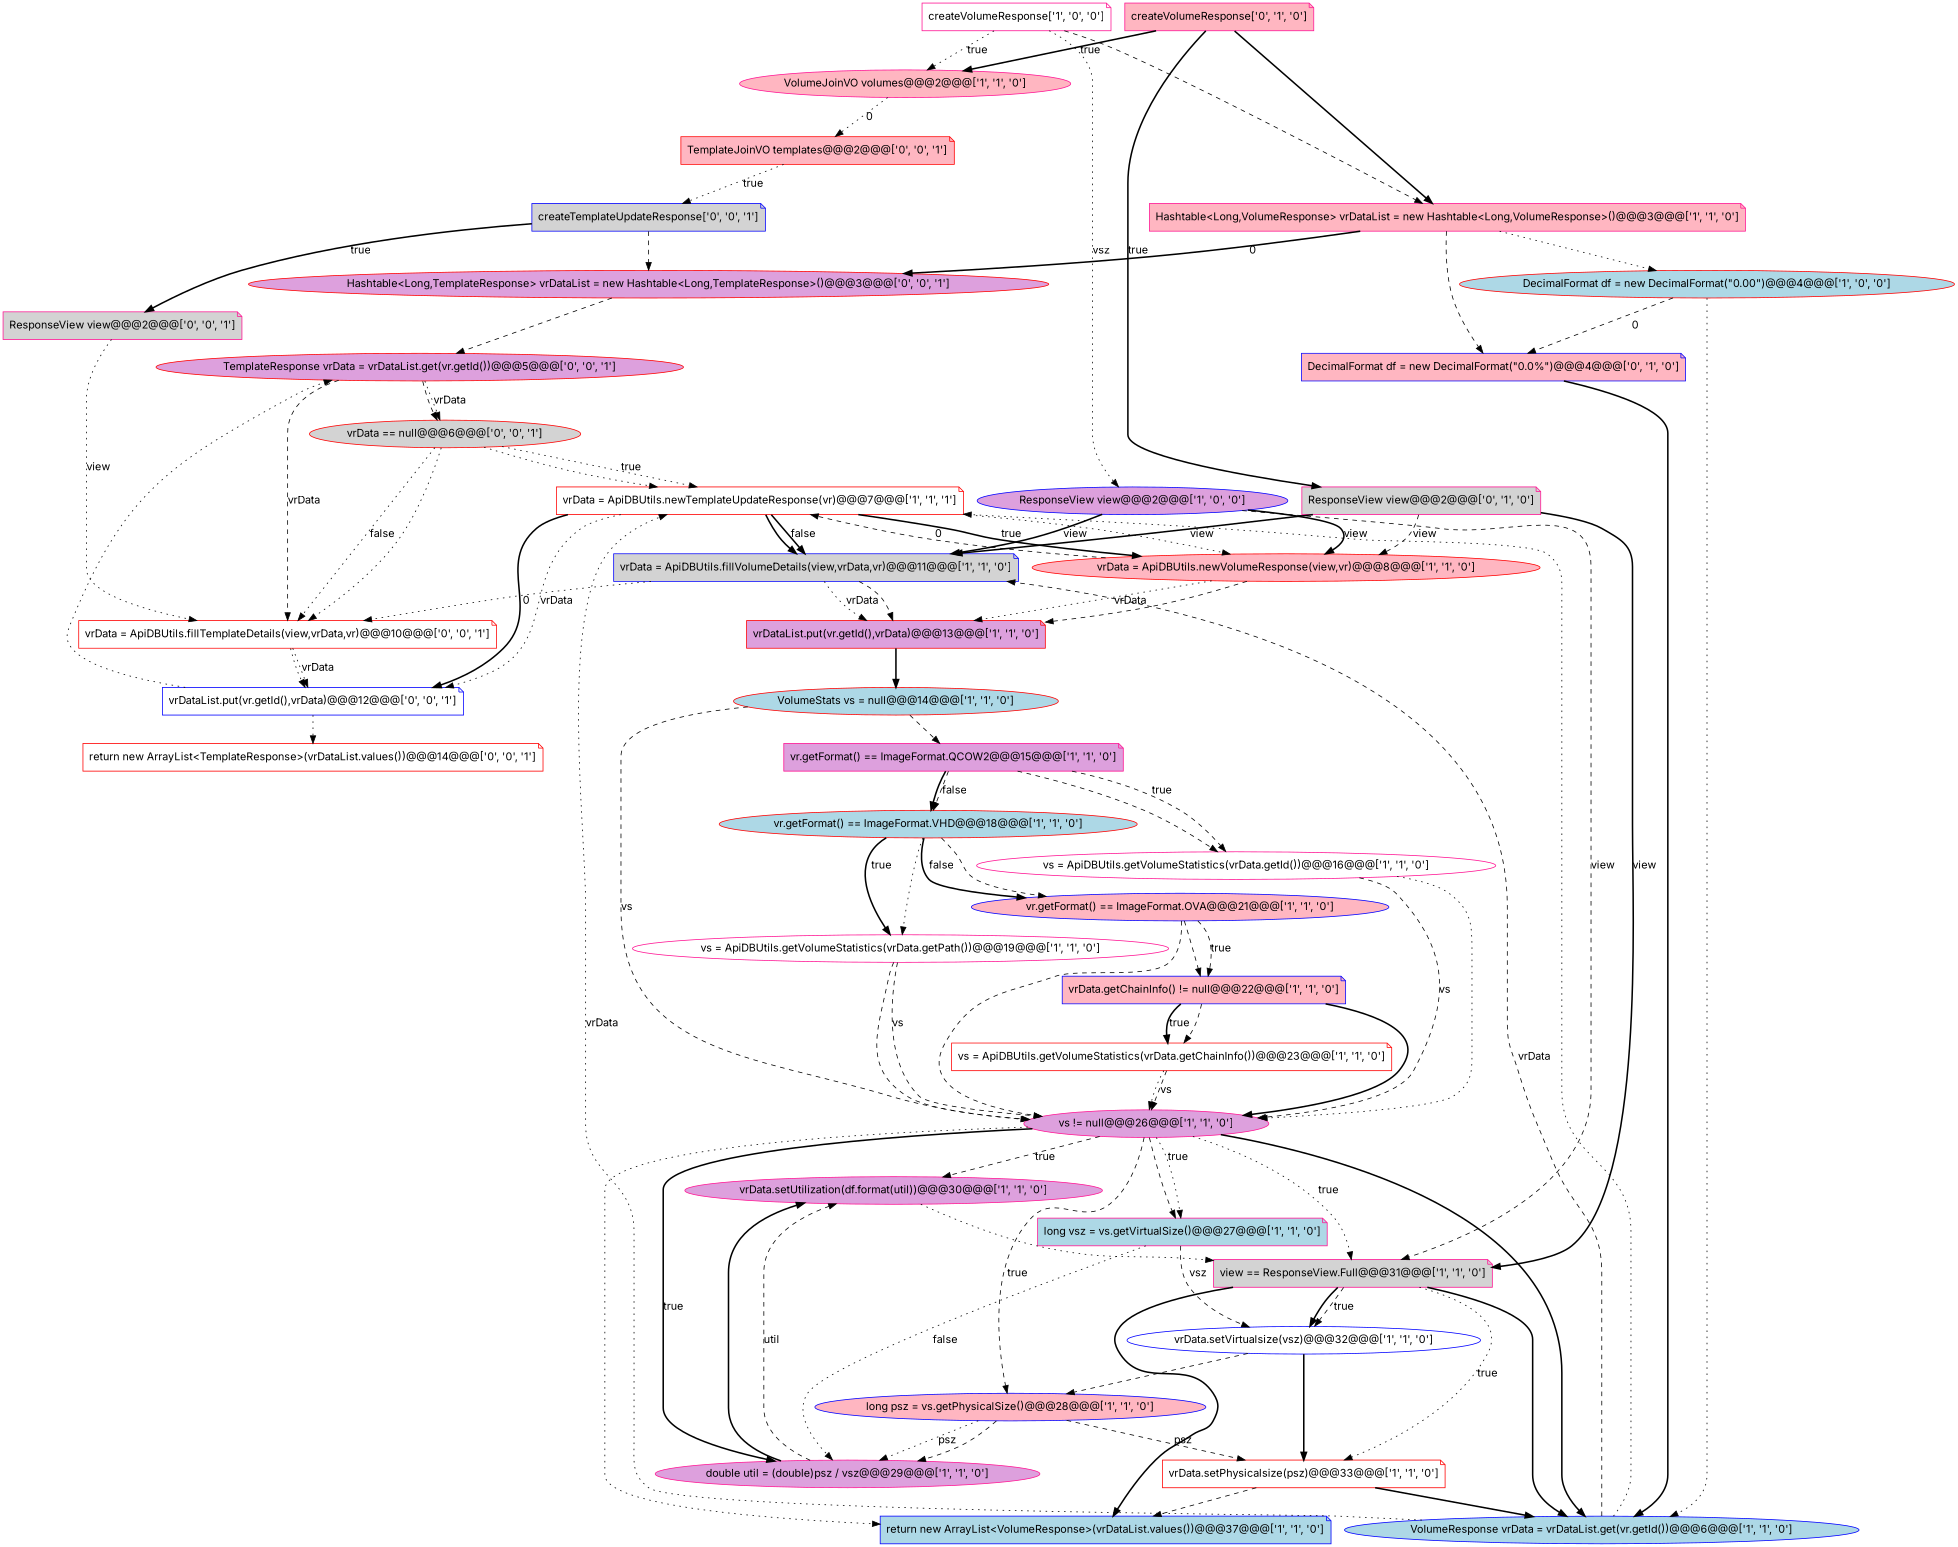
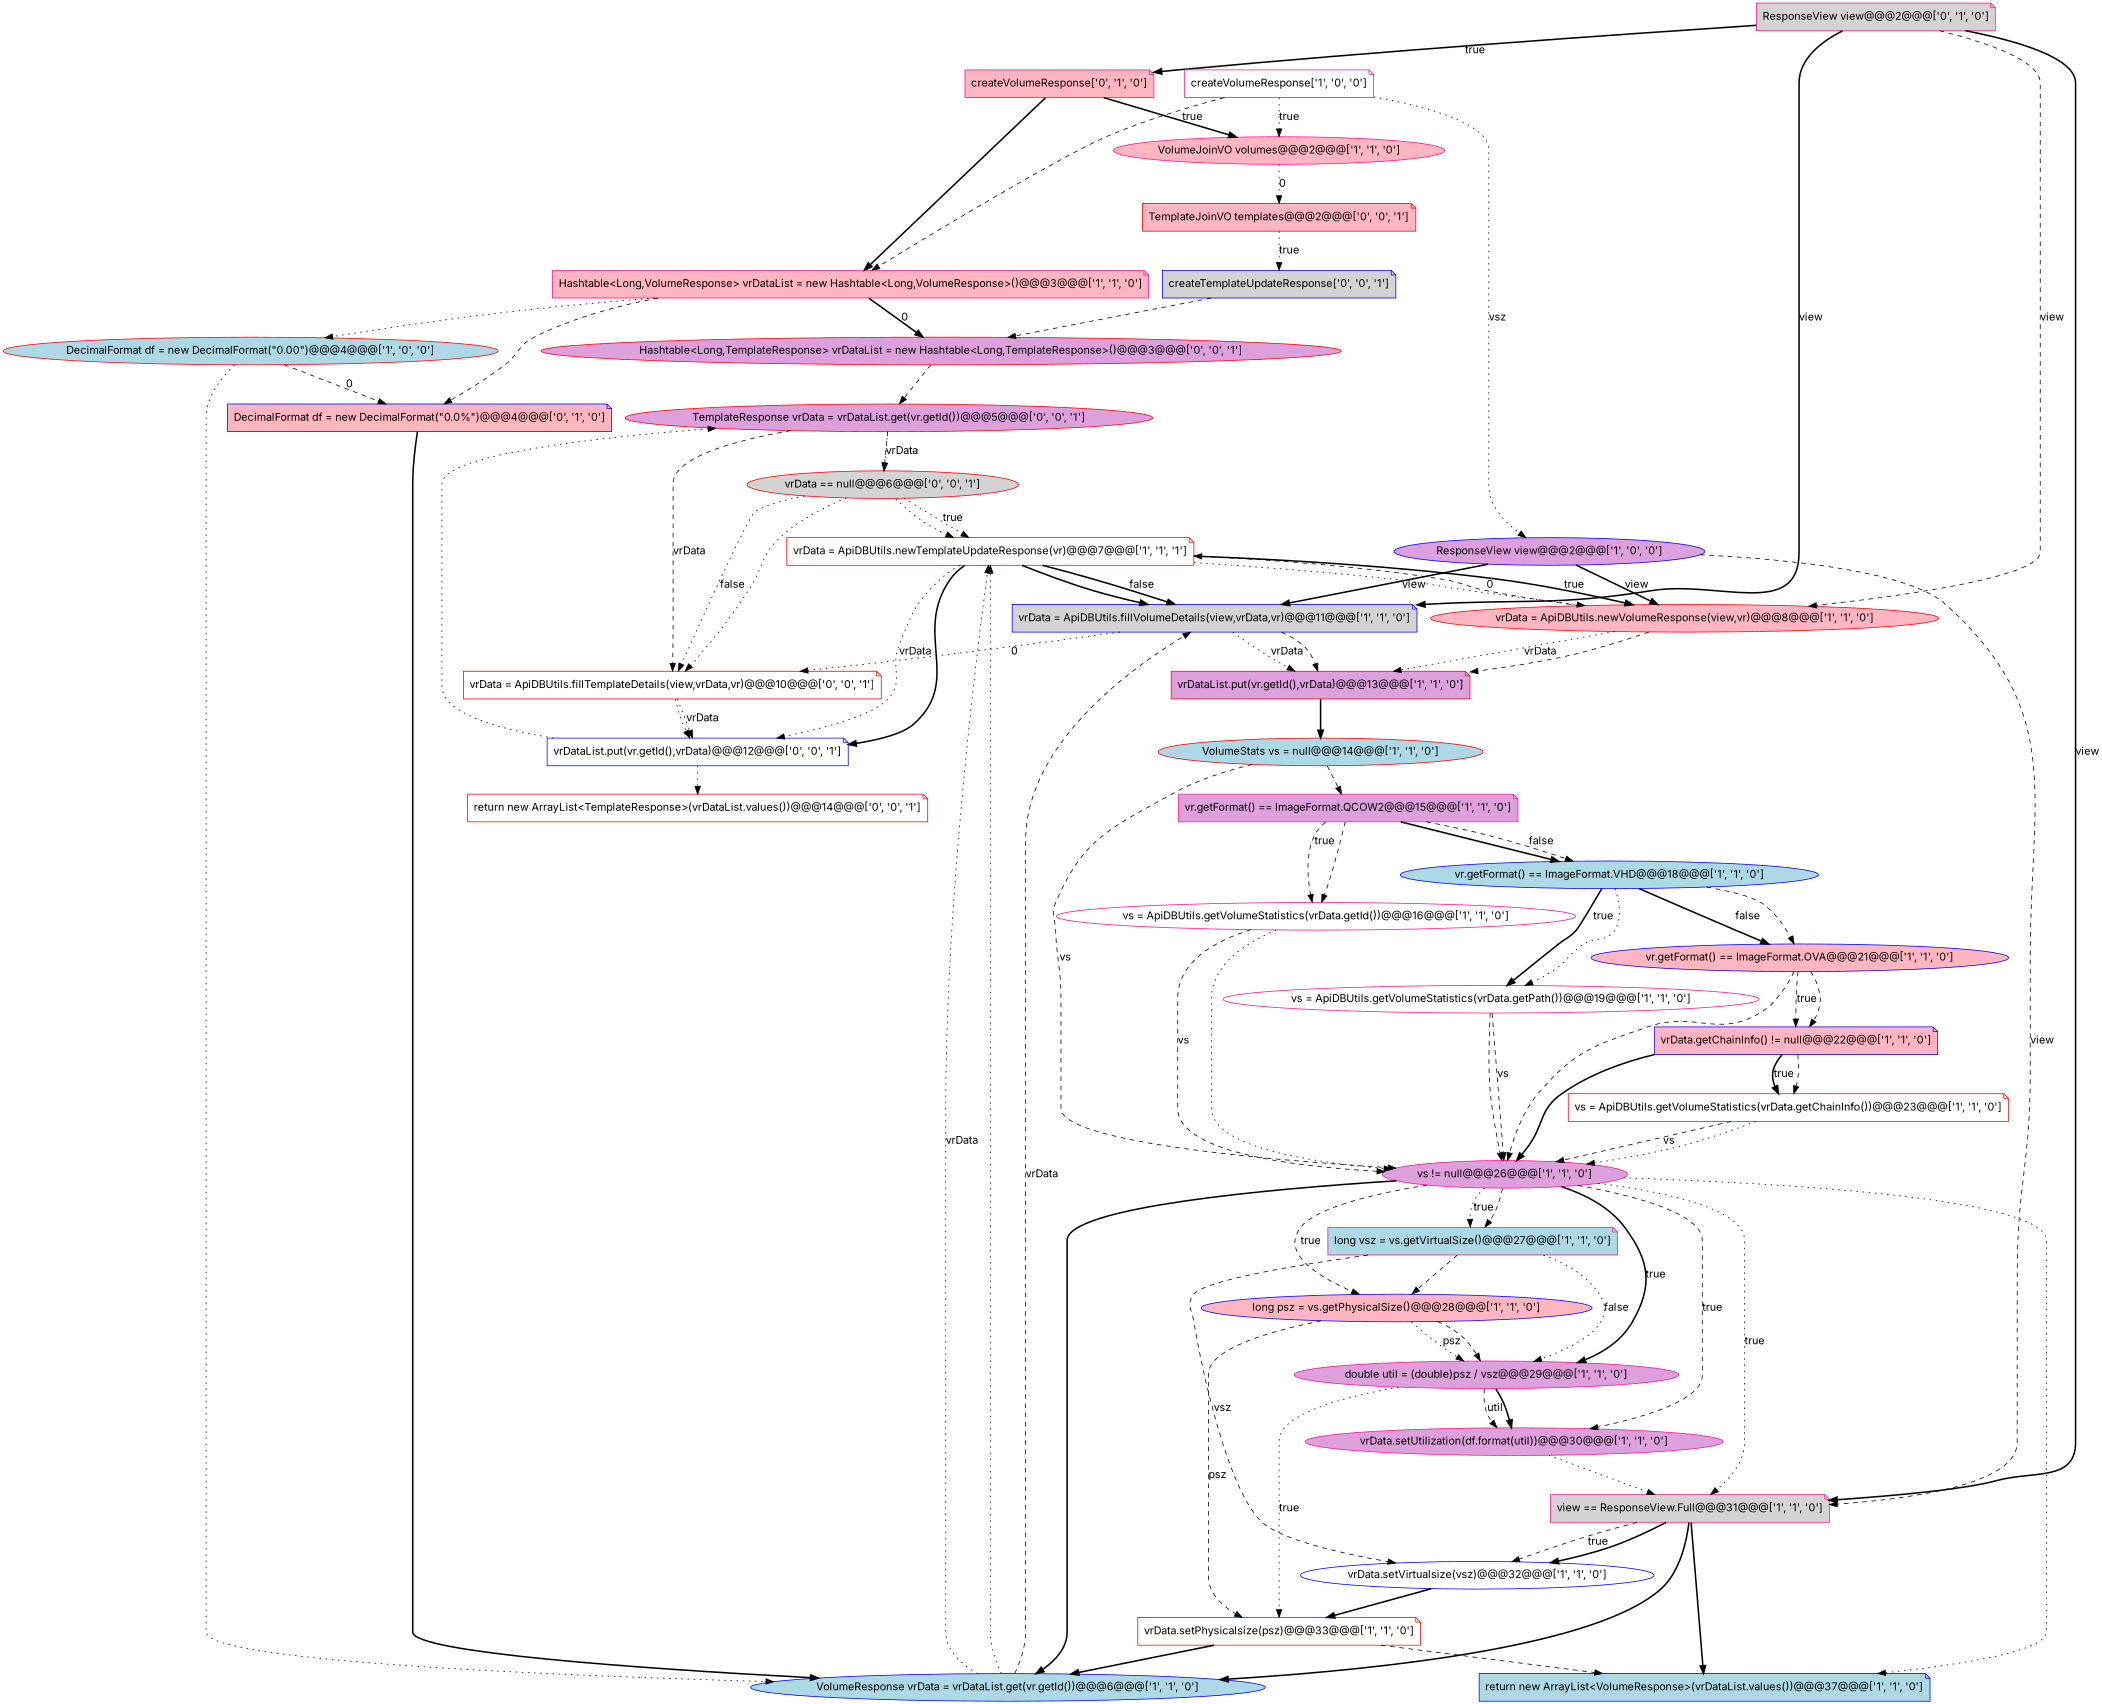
  digraph {
    fontname=Inter
    node [color=deeppink fillcolor=white fontname=Inter shape=note style=filled]
    edge [fontname=Inter style=dashed]
    n1 [fillcolor=lightpink label="VolumeJoinVO volumes@@@2@@@['1', '1', '0']" shape=ellipse]
    n2 [color=red fillcolor=lightpink label="TemplateJoinVO templates@@@2@@@['0', '0', '1']"]
    n3 [color=blue fillcolor=lightgrey label="createTemplateUpdateResponse['0', '0', '1']"]
    n4 [color=red fillcolor=plum label="Hashtable<Long,TemplateResponse> vrDataList = new Hashtable<Long,TemplateResponse>()@@@3@@@['0', '0', '1']" shape=ellipse]
    n5 [color=red fillcolor=plum label="TemplateResponse vrData = vrDataList.get(vr.getId())@@@5@@@['0', '0', '1']" shape=ellipse]
    n6 [color=red label="vrData = ApiDBUtils.fillTemplateDetails(view,vrData,vr)@@@10@@@['0', '0', '1']"]
    n7 [color=red fillcolor=lightgrey label="vrData == null@@@6@@@['0', '0', '1']" shape=ellipse]
    n8 [color=red label="vs = ApiDBUtils.getVolumeStatistics(vrData.getChainInfo())@@@23@@@['1', '1', '0']"]
    n9 [fillcolor=plum label="vs != null@@@26@@@['1', '1', '0']" shape=ellipse]
    n10 [color=blue fillcolor=lightblue label="VolumeResponse vrData = vrDataList.get(vr.getId())@@@6@@@['1', '1', '0']" shape=ellipse]
    n11 [fillcolor=plum label="vrData.setUtilization(df.format(util))@@@30@@@['1', '1', '0']" shape=ellipse]
    n12 [fillcolor=lightgrey label="view == ResponseView.Full@@@31@@@['1', '1', '0']"]
    n13 [color=blue fillcolor=lightblue label="return new ArrayList<VolumeResponse>(vrDataList.values())@@@37@@@['1', '1', '0']"]
    n14 [color=blue fillcolor=lightpink label="long psz = vs.getPhysicalSize()@@@28@@@['1', '1', '0']" shape=ellipse]
    n15 [fillcolor=plum label="double util = (double)psz / vsz@@@29@@@['1', '1', '0']" shape=ellipse]
    n16 [fillcolor=lightblue label="long vsz = vs.getVirtualSize()@@@27@@@['1', '1', '0']"]
    n17 [color=blue fillcolor=lightgrey label="vrData = ApiDBUtils.fillVolumeDetails(view,vrData,vr)@@@11@@@['1', '1', '0']"]
    n18 [color=red label="vrData = ApiDBUtils.newTemplateUpdateResponse(vr)@@@7@@@['1', '1', '1']"]
    n19 [color=red fillcolor=plum label="vrDataList.put(vr.getId(),vrData)@@@13@@@['1', '1', '0']"]
    n20 [color=red fillcolor=lightpink label="vrData = ApiDBUtils.newVolumeResponse(view,vr)@@@8@@@['1', '1', '0']" shape=ellipse]
    n21 [color=blue label="vrDataList.put(vr.getId(),vrData)@@@12@@@['0', '0', '1']"]
    n22 [color=blue label="vrData.setVirtualsize(vsz)@@@32@@@['1', '1', '0']" shape=ellipse]
    n23 [color=red label="vrData.setPhysicalsize(psz)@@@33@@@['1', '1', '0']"]
-   n24 [fillcolor=lightgrey label="ResponseView view@@@2@@@['0', '0', '1']"]
    n25 [color=red fillcolor=lightblue label="DecimalFormat df = new DecimalFormat(\"0.00\")@@@4@@@['1', '0', '0']" shape=ellipse]
    n26 [color=blue fillcolor=lightpink label="DecimalFormat df = new DecimalFormat(\"0.0%\")@@@4@@@['0', '1', '0']"]
    n27 [fillcolor=lightpink label="Hashtable<Long,VolumeResponse> vrDataList = new Hashtable<Long,VolumeResponse>()@@@3@@@['1', '1', '0']"]
    n28 [color=blue fillcolor=lightpink label="vr.getFormat() == ImageFormat.OVA@@@21@@@['1', '1', '0']" shape=ellipse]
    n29 [color=blue fillcolor=lightpink label="vrData.getChainInfo() != null@@@22@@@['1', '1', '0']"]
    n30 [color=red fillcolor=lightblue label="VolumeStats vs = null@@@14@@@['1', '1', '0']" shape=ellipse]
    n31 [fillcolor=plum label="vr.getFormat() == ImageFormat.QCOW2@@@15@@@['1', '1', '0']"]
    n32 [color=blue fillcolor=plum label="ResponseView view@@@2@@@['1', '0', '0']" shape=ellipse]
    n33 [label="vs = ApiDBUtils.getVolumeStatistics(vrData.getPath())@@@19@@@['1', '1', '0']" shape=ellipse]
-   n34 [color=red fillcolor=lightblue label="vr.getFormat() == ImageFormat.VHD@@@18@@@['1', '1', '0']" shape=ellipse]
+   n34 [color=blue fillcolor=lightblue label="vr.getFormat() == ImageFormat.VHD@@@18@@@['1', '1', '0']" shape=ellipse]
    n35 [label="vs = ApiDBUtils.getVolumeStatistics(vrData.getId())@@@16@@@['1', '1', '0']" shape=ellipse]
    n36 [color=red label="return new ArrayList<TemplateResponse>(vrDataList.values())@@@14@@@['0', '0', '1']"]
    n37 [fillcolor=lightgrey label="ResponseView view@@@2@@@['0', '1', '0']"]
    n38 [fillcolor=lightpink label="createVolumeResponse['0', '1', '0']"]
    n39 [label="createVolumeResponse['1', '0', '0']"]
    n1 -> n2 [label=0 style=dotted]
    n2 -> n3 [label=true style=dotted]
    n3 -> n4
-   n3 -> n24 [label=true style=bold]
    n4 -> n5
    n5 -> n6 [label=vrData]
    n5 -> n7 [label=vrData style=dotted]
    n5 -> n7
    n6 -> n21 [label=vrData style=dotted]
    n6 -> n21 [style=dotted]
    n7 -> n6 [label=false style=dotted]
    n7 -> n6 [style=dotted]
    n7 -> n18 [label=true style=dotted]
    n7 -> n18 [style=dotted]
    n8 -> n9 [label=vs]
    n8 -> n9 [style=dotted]
    n9 -> n10 [style=bold]
    n9 -> n11 [label=true]
    n9 -> n12 [label=true style=dotted]
    n9 -> n13 [style=dotted]
    n9 -> n14 [label=true]
    n9 -> n15 [label=true style=bold]
    n9 -> n16 [label=true style=dotted]
    n9 -> n16
    n10 -> n17 [label=vrData]
    n10 -> n18 [style=dotted]
    n10 -> n18 [label=vrData style=dotted]
    n11 -> n12 [style=dotted]
    n12 -> n10 [style=bold]
    n12 -> n13 [style=bold]
    n12 -> n22 [label=true]
    n12 -> n22 [style=bold]
-   n12 -> n23 [label=true style=dotted]
+   n15 -> n23 [label=true style=dotted]
    n14 -> n15 [label=psz style=dotted]
    n14 -> n15
    n14 -> n23 [label=psz]
    n15 -> n11 [label=util]
    n15 -> n11 [style=bold]
-   n22 -> n14
+   n16 -> n14
    n16 -> n15 [label=false style=dotted]
    n16 -> n22 [label=vsz]
    n17 -> n6 [label=0 style=dotted]
    n17 -> n19 [label=vrData style=dotted]
    n17 -> n19
    n18 -> n17 [label=false style=bold]
    n18 -> n17 [style=bold]
    n18 -> n20 [label=true style=bold]
    n18 -> n20 [style=dotted]
    n18 -> n21 [style=bold]
    n18 -> n21 [label=vrData style=dotted]
    n19 -> n30 [style=bold]
    n20 -> n18 [label=0]
    n20 -> n19 [label=vrData style=dotted]
    n20 -> n19
    n21 -> n5 [style=dotted]
    n21 -> n36 [style=dotted]
    n22 -> n23 [style=bold]
    n23 -> n10 [style=bold]
    n23 -> n13
-   n24 -> n6 [label=view style=dotted]
    n25 -> n10 [style=dotted]
    n25 -> n26 [label=0]
    n26 -> n10 [style=bold]
    n27 -> n4 [label=0 style=bold]
    n27 -> n25 [style=dotted]
    n27 -> n26
    n28 -> n9
    n28 -> n29 [label=true]
    n28 -> n29
    n29 -> n8
    n29 -> n8 [label=true style=bold]
    n29 -> n9 [style=bold]
    n30 -> n9 [label=vs]
    n30 -> n31
    n31 -> n34 [style=bold]
    n31 -> n34 [label=false]
    n31 -> n35
    n31 -> n35 [label=true]
    n32 -> n12 [label=view]
    n32 -> n17 [label=view style=bold]
    n32 -> n20 [label=view style=bold]
    n33 -> n9 [label=vs]
    n33 -> n9
    n34 -> n28 [label=false style=bold]
    n34 -> n28
    n34 -> n33 [label=true style=bold]
    n34 -> n33 [style=dotted]
    n35 -> n9 [style=dotted]
    n35 -> n9 [label=vs]
    n37 -> n12 [label=view style=bold]
    n37 -> n17 [label=view style=bold]
    n37 -> n20 [label=view]
    n38 -> n1 [label=true style=bold]
    n38 -> n27 [style=bold]
-   n38 -> n37 [label=true style=bold]
+   n37 -> n38 [label=true style=bold]
    n39 -> n1 [label=true style=dotted]
    n39 -> n27
    n39 -> n32 [label=vsz style=dotted]
  }
